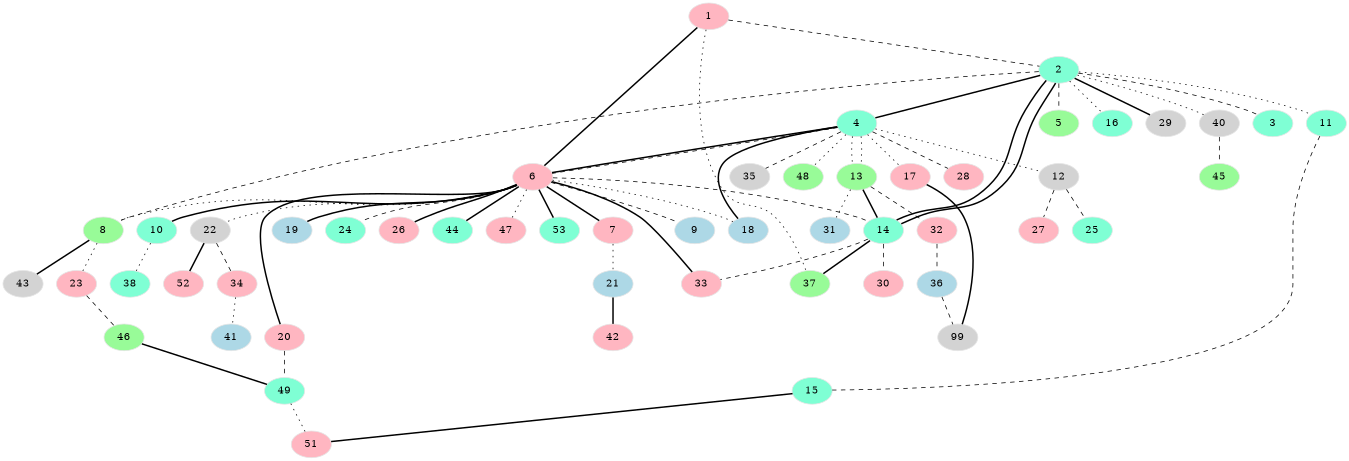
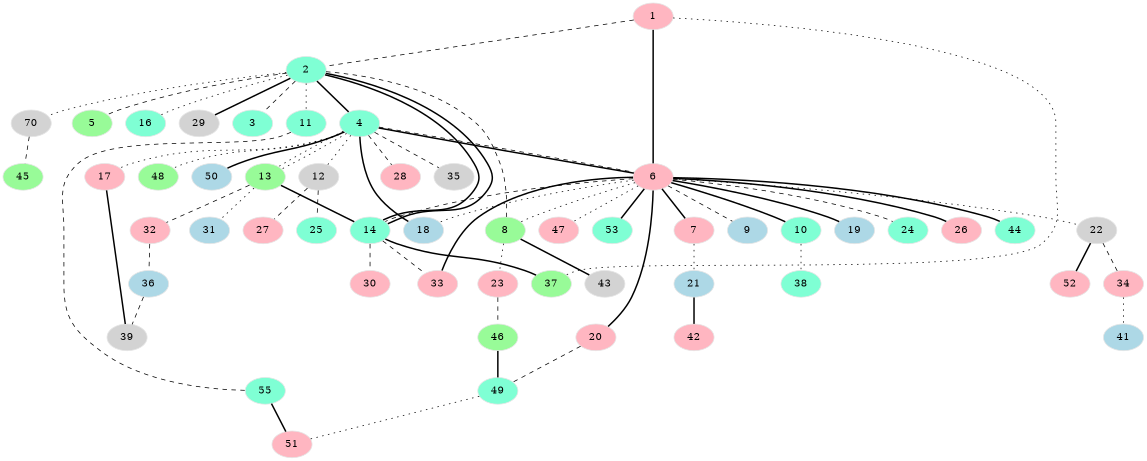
  graph {
    node [color=gray90 fillcolor=lightpink style=filled]
    edge [style=bold]
    1
    2 [fillcolor=aquamarine]
    6
    37 [fillcolor=palegreen]
    3 [fillcolor=aquamarine]
    4 [fillcolor=aquamarine]
    5 [fillcolor=palegreen]
    8 [fillcolor=palegreen]
    11 [fillcolor=aquamarine]
    14 [fillcolor=aquamarine]
    16 [fillcolor=aquamarine]
    29 [fillcolor=lightgrey]
-   40 [fillcolor=lightgrey]
+   40 [fillcolor=lightgrey label=70]
    18 [fillcolor=lightblue]
    7
    9 [fillcolor=lightblue]
    10 [fillcolor=aquamarine]
    19 [fillcolor=lightblue]
    20
    22 [fillcolor=lightgrey]
    24 [fillcolor=aquamarine]
    26
    33
    44 [fillcolor=aquamarine]
    47
    53 [fillcolor=aquamarine]
    12 [fillcolor=lightgrey]
    13 [fillcolor=palegreen]
    17
    28
    35 [fillcolor=lightgrey]
    48 [fillcolor=palegreen]
+   50 [fillcolor=lightblue]
    23
    43 [fillcolor=lightgrey]
-   15 [fillcolor=aquamarine]
+   15 [fillcolor=aquamarine label=55]
    30
    45 [fillcolor=palegreen]
    25 [fillcolor=aquamarine]
    27
    31 [fillcolor=lightblue]
    32
-   39 [fillcolor=lightgrey label=99]
+   39 [fillcolor=lightgrey]
    21 [fillcolor=lightblue]
    38 [fillcolor=aquamarine]
    49 [fillcolor=aquamarine]
    34
    52
    42
    46 [fillcolor=palegreen]
    51
    36 [fillcolor=lightblue]
    41 [fillcolor=lightblue]
    1 -- 2 [style=dashed]
    1 -- 6
    1 -- 37 [style=dotted]
    2 -- 3 [style=dashed]
    2 -- 4
    2 -- 5 [style=dashed]
    2 -- 8 [style=dashed]
    2 -- 11 [style=dotted]
    2 -- 14
    2 -- 14
    2 -- 16 [style=dotted]
    2 -- 29
    2 -- 40 [style=dotted]
    6 -- 8 [style=dotted]
    6 -- 14 [style=dashed]
    6 -- 18 [style=dotted]
    6 -- 7
    6 -- 9 [style=dashed]
    6 -- 10
    6 -- 19
    6 -- 20
    6 -- 22 [style=dotted]
    6 -- 24 [style=dashed]
    6 -- 26
    6 -- 33
    6 -- 44
    6 -- 47 [style=dotted]
    6 -- 53
    4 -- 6
    4 -- 6 [style=dashed]
    4 -- 18
    4 -- 12 [style=dotted]
    4 -- 13 [style=dotted]
    4 -- 13 [style=dotted]
    4 -- 17 [style=dotted]
    4 -- 28 [style=dashed]
    4 -- 35 [style=dashed]
    4 -- 48 [style=dotted]
+   4 -- 50
    8 -- 23 [style=dotted]
    8 -- 43
    11 -- 15 [style=dashed]
    14 -- 37
    14 -- 33 [style=dashed]
    14 -- 30 [style=dashed]
    40 -- 45 [style=dashed]
    7 -- 21 [style=dotted]
    10 -- 38 [style=dotted]
    20 -- 49 [style=dashed]
    22 -- 34 [style=dashed]
    22 -- 52
    12 -- 25 [style=dashed]
    12 -- 27 [style=dashed]
    13 -- 14
    13 -- 31 [style=dotted]
    13 -- 32 [style=dashed]
    17 -- 39
    23 -- 46 [style=dashed]
    15 -- 51
    32 -- 36 [style=dashed]
    21 -- 42
    49 -- 51 [style=dotted]
    34 -- 41 [style=dotted]
    46 -- 49
    36 -- 39 [style=dashed]
  }
